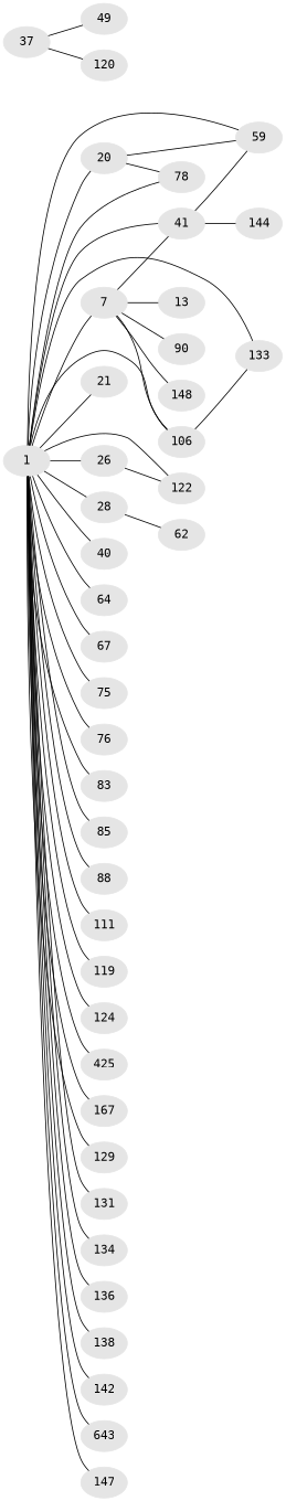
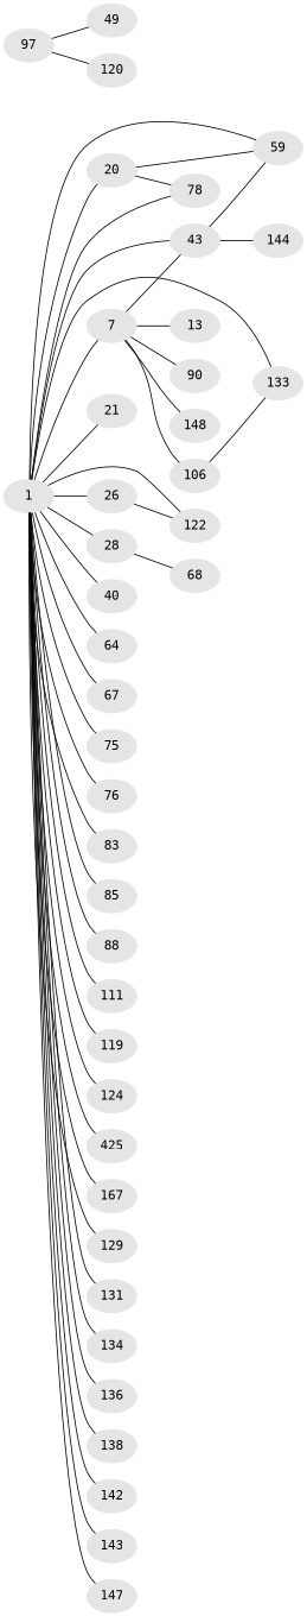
  graph {
    fontname="DejaVu Sans Mono"
    rankdir=LR
    node [color=gray90 fontname="DejaVu Sans Mono" style=filled]
    edge [fontname="DejaVu Sans Mono"]
    1 [super="+2"]
    7 [super="+52+13+8+58+80"]
    20 [super="+130"]
    21 [super="+22+56"]
    26 [super="+123"]
    28
    40 [super="+115"]
-   43 [super="+65+137" label=41]
+   43 [super="+65+137"]
    59 [super="+72"]
    64 [super="+101"]
    67
    75
    76
    78
    83
    85
    88 [super="+135"]
    106
    111
    119
    122
    124
    n23 [label=425]
    n24 [label=167]
    129 [super="+132+145"]
    131
    133
    134
    136
    138
    142
-   143 [label=643]
+   143
    147
    n34 [label=13]
    90 [super="+98"]
    148
-   62
-   37 [super="+42"]
+   62 [label=68]
+   37 [super="+42" label=97]
    49
    120
    144
    1 -- 7 [weight=11]
    1 -- 20 [weight=2]
    1 -- 21
    1 -- 26 [weight=2]
    1 -- 28
    1 -- 40
    1 -- 43 [weight=5]
    1 -- 59
    1 -- 64
    1 -- 67
    1 -- 75
    1 -- 76
    1 -- 78 [weight=2]
    1 -- 83
    1 -- 85
    1 -- 88 [weight=2]
-   1 -- 106
    1 -- 111
    1 -- 119
    1 -- 122
    1 -- 124
    1 -- n23
    1 -- n24
    1 -- 129 [weight=3]
    1 -- 131
    1 -- 133
    1 -- 134
    1 -- 136
    1 -- 138
    1 -- 142 [weight=2]
    1 -- 143
    1 -- 147
    7 -- 43
    7 -- 106
    7 -- n34
    7 -- 90
    7 -- 148
    20 -- 59
    20 -- 78
    26 -- 122
    28 -- 62
    43 -- 59
    43 -- 144
    106 -- 133
    37 -- 49
    37 -- 120
  }
